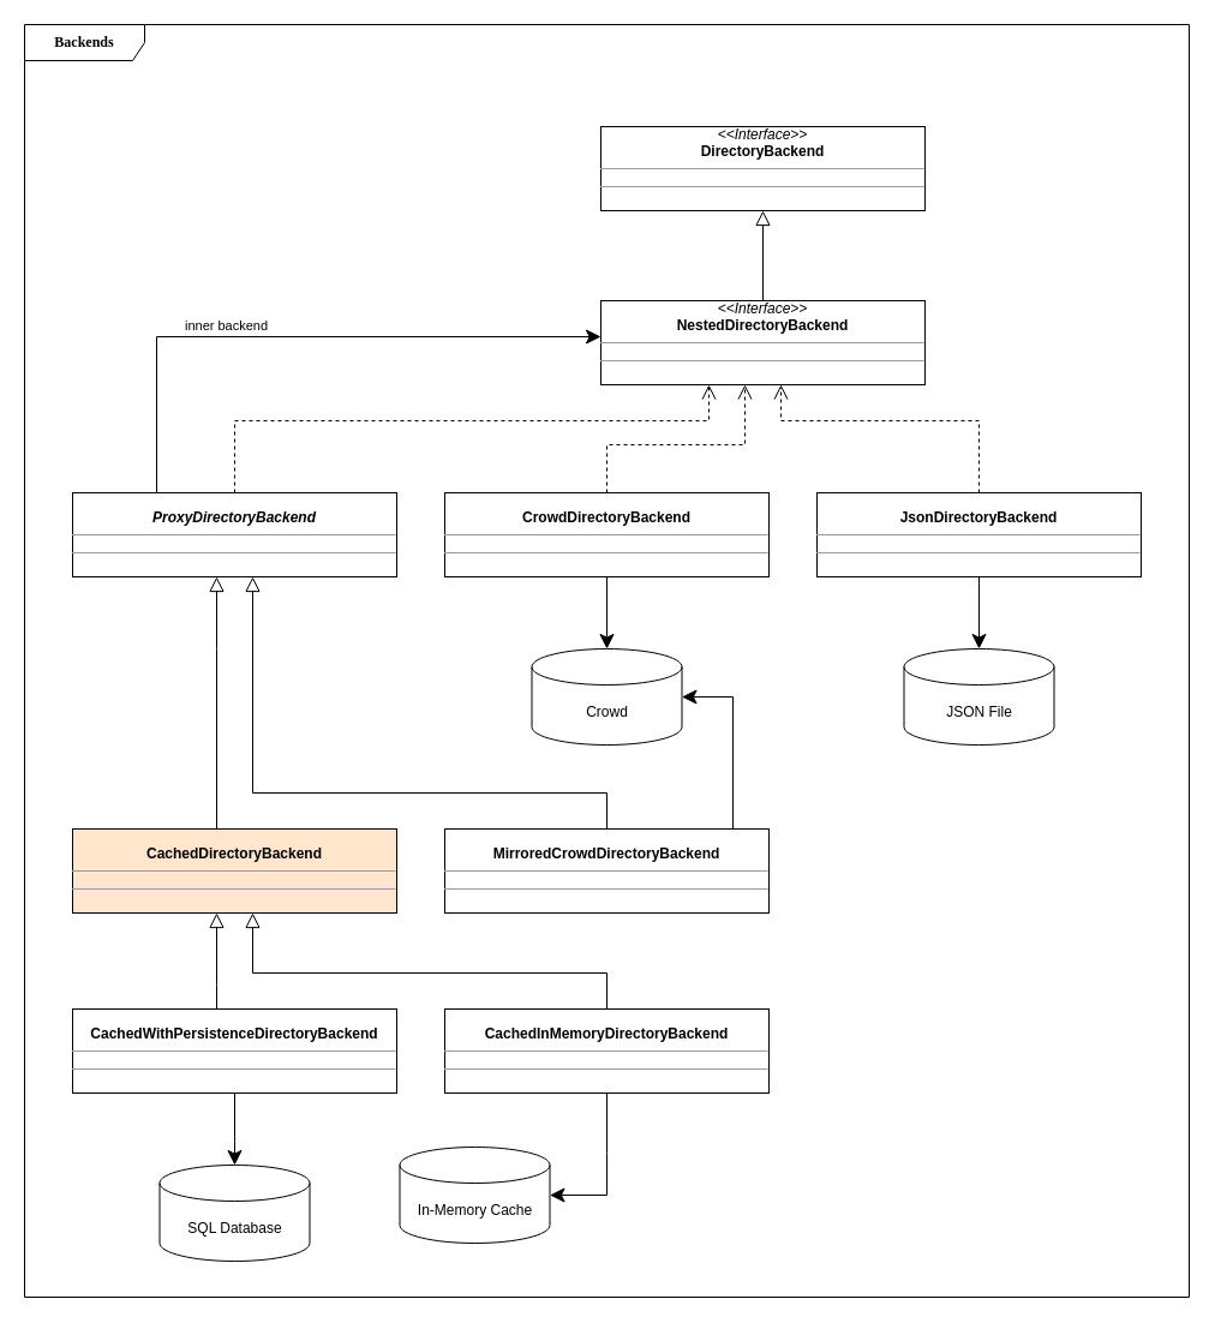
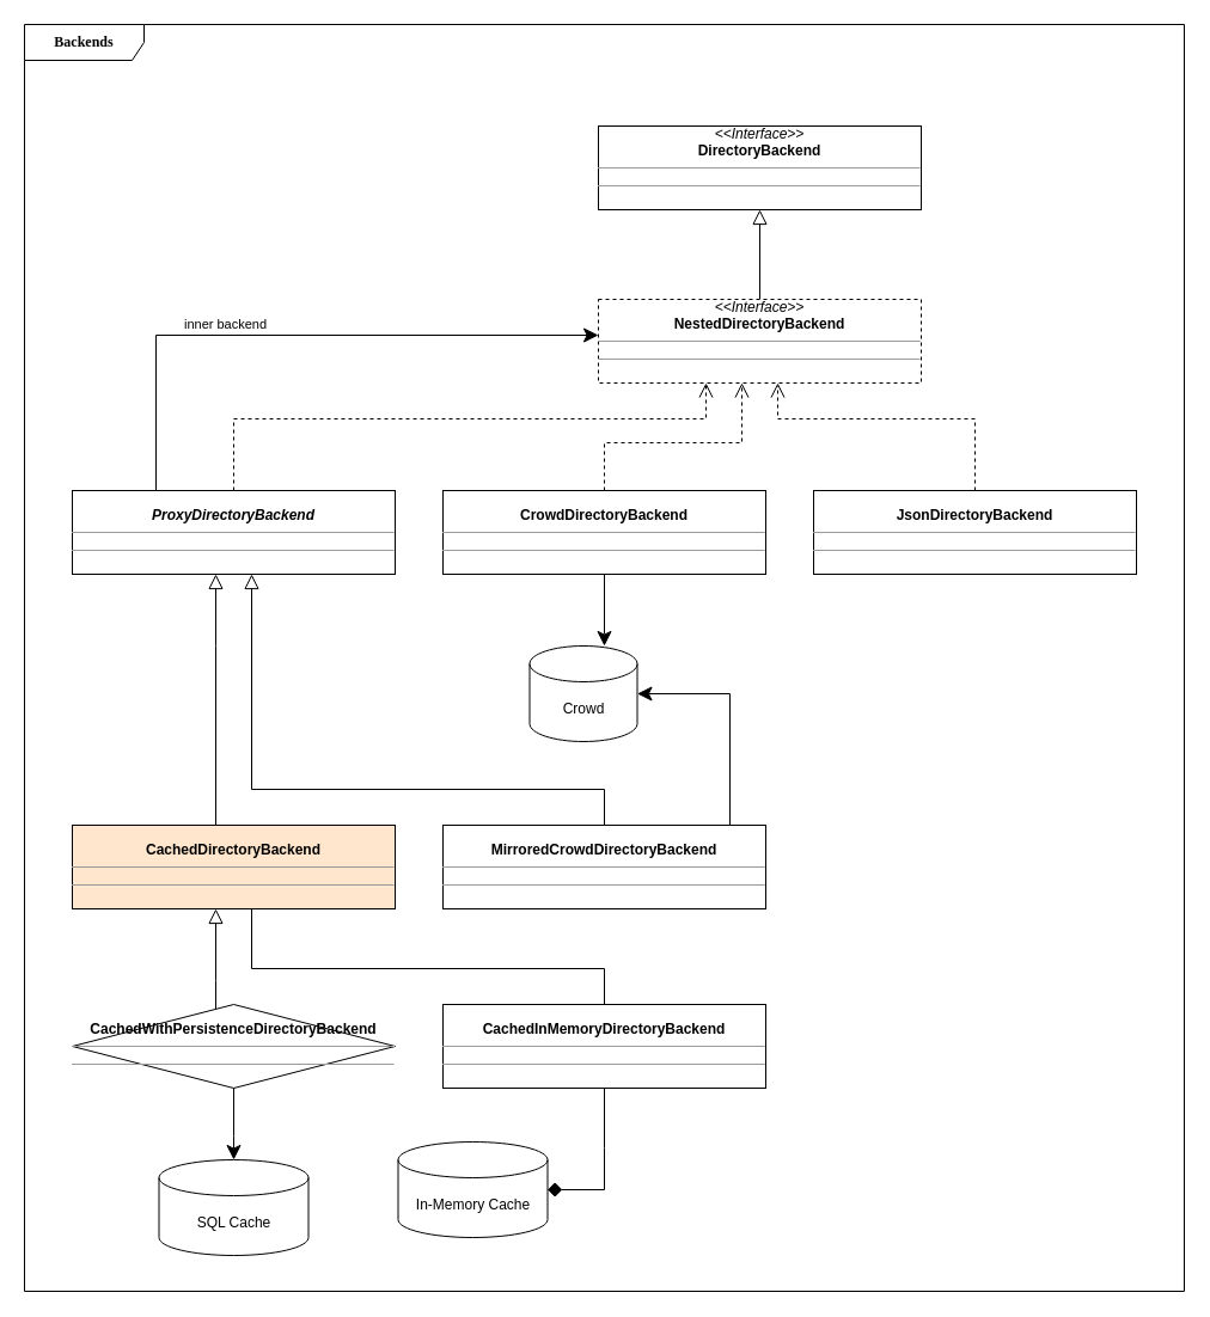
  <mxCell id="0" />
  <mxCell id="1" parent="0" />
  <mxCell id="2" value="&lt;b&gt;&lt;font style=&quot;font-size: 12px&quot;&gt;Backends&lt;/font&gt;&lt;/b&gt;" style="shape=umlFrame;whiteSpace=wrap;html=1;rounded=0;shadow=0;comic=0;labelBackgroundColor=none;strokeWidth=1;fontFamily=Verdana;fontSize=10;align=center;width=100;height=30;" parent="1" vertex="1"><mxGeometry x="20" y="20" width="970" height="1060" as="geometry" /></mxCell>
  <mxCell id="3" style="edgeStyle=orthogonalEdgeStyle;rounded=0;html=1;labelBackgroundColor=none;startFill=0;endArrow=block;endFill=0;endSize=10;fontFamily=Verdana;fontSize=10;" parent="1" source="5" target="6" edge="1"><mxGeometry relative="1" as="geometry"><Array as="points"><mxPoint x="635" y="300" /><mxPoint x="635" y="300" /></Array></mxGeometry></mxCell>
  <mxCell id="4" value="&lt;div style=&quot;text-align: center&quot;&gt;&lt;span&gt;&lt;b&gt;&lt;i&gt;&lt;br&gt;&lt;/i&gt;&lt;/b&gt;&lt;/span&gt;&lt;/div&gt;&lt;div style=&quot;text-align: center&quot;&gt;&lt;span&gt;&lt;b&gt;&lt;i&gt;ProxyDirectoryBackend&lt;/i&gt;&lt;/b&gt;&lt;/span&gt;&lt;/div&gt;&lt;hr size=&quot;1&quot;&gt;&lt;div style=&quot;height: 2px&quot;&gt;&lt;/div&gt;&lt;hr size=&quot;1&quot;&gt;&lt;div style=&quot;height: 2px&quot;&gt;&lt;/div&gt;" style="verticalAlign=top;align=left;overflow=fill;fontSize=12;fontFamily=Helvetica;html=1;" parent="1" vertex="1"><mxGeometry x="60" y="410" width="270" height="70" as="geometry" /></mxCell>
- <mxCell id="5" value="&lt;div style=&quot;text-align: center&quot;&gt;&lt;i&gt;&amp;lt;&amp;lt;Interface&amp;gt;&amp;gt;&lt;/i&gt;&lt;br&gt;&lt;/div&gt;&lt;div style=&quot;text-align: center&quot;&gt;&lt;span&gt;&lt;b&gt;NestedDirectoryBackend&lt;/b&gt;&lt;/span&gt;&lt;/div&gt;&lt;hr size=&quot;1&quot;&gt;&lt;div style=&quot;height: 2px&quot;&gt;&lt;/div&gt;&lt;hr size=&quot;1&quot;&gt;&lt;div style=&quot;height: 2px&quot;&gt;&lt;/div&gt;" style="verticalAlign=top;align=left;overflow=fill;fontSize=12;fontFamily=Helvetica;html=1;" parent="1" vertex="1"><mxGeometry x="500" y="250" width="270" height="70" as="geometry" /></mxCell>
+ <mxCell id="5" value="&lt;div style=&quot;text-align: center&quot;&gt;&lt;i&gt;&amp;lt;&amp;lt;Interface&amp;gt;&amp;gt;&lt;/i&gt;&lt;br&gt;&lt;/div&gt;&lt;div style=&quot;text-align: center&quot;&gt;&lt;span&gt;&lt;b&gt;NestedDirectoryBackend&lt;/b&gt;&lt;/span&gt;&lt;/div&gt;&lt;hr size=&quot;1&quot;&gt;&lt;div style=&quot;height: 2px&quot;&gt;&lt;/div&gt;&lt;hr size=&quot;1&quot;&gt;&lt;div style=&quot;height: 2px&quot;&gt;&lt;/div&gt;" style="verticalAlign=top;align=left;overflow=fill;fontSize=12;fontFamily=Helvetica;html=1;dashed=1;" parent="1" vertex="1"><mxGeometry x="500" y="250" width="270" height="70" as="geometry" /></mxCell>
  <mxCell id="6" value="&lt;div style=&quot;text-align: center&quot;&gt;&lt;i&gt;&amp;lt;&amp;lt;Interface&amp;gt;&amp;gt;&lt;/i&gt;&lt;br&gt;&lt;/div&gt;&lt;div style=&quot;text-align: center&quot;&gt;&lt;span&gt;&lt;b&gt;DirectoryBackend&lt;/b&gt;&lt;/span&gt;&lt;/div&gt;&lt;hr size=&quot;1&quot;&gt;&lt;div style=&quot;height: 2px&quot;&gt;&lt;/div&gt;&lt;hr size=&quot;1&quot;&gt;&lt;div style=&quot;height: 2px&quot;&gt;&lt;/div&gt;" style="verticalAlign=top;align=left;overflow=fill;fontSize=12;fontFamily=Helvetica;html=1;" parent="1" vertex="1"><mxGeometry x="500" y="105" width="270" height="70" as="geometry" /></mxCell>
  <mxCell id="7" value="&lt;div style=&quot;text-align: center&quot;&gt;&lt;span&gt;&lt;b&gt;&lt;i&gt;&lt;br&gt;&lt;/i&gt;&lt;/b&gt;&lt;/span&gt;&lt;/div&gt;&lt;div style=&quot;text-align: center&quot;&gt;&lt;span&gt;&lt;b&gt;MirroredCrowdDirectoryBackend&lt;/b&gt;&lt;/span&gt;&lt;/div&gt;&lt;hr size=&quot;1&quot;&gt;&lt;div style=&quot;height: 2px&quot;&gt;&lt;/div&gt;&lt;hr size=&quot;1&quot;&gt;&lt;div style=&quot;height: 2px&quot;&gt;&lt;/div&gt;" style="verticalAlign=top;align=left;overflow=fill;fontSize=12;fontFamily=Helvetica;html=1;" parent="1" vertex="1"><mxGeometry x="370" y="690" width="270" height="70" as="geometry" /></mxCell>
  <mxCell id="8" value="&lt;div style=&quot;text-align: center&quot;&gt;&lt;b&gt;&lt;br&gt;&lt;/b&gt;&lt;/div&gt;&lt;div style=&quot;text-align: center&quot;&gt;&lt;b&gt;JsonDirectoryBackend&lt;/b&gt;&lt;br&gt;&lt;/div&gt;&lt;hr size=&quot;1&quot;&gt;&lt;div style=&quot;height: 2px&quot;&gt;&lt;/div&gt;&lt;hr size=&quot;1&quot;&gt;&lt;div style=&quot;height: 2px&quot;&gt;&lt;/div&gt;" style="verticalAlign=top;align=left;overflow=fill;fontSize=12;fontFamily=Helvetica;html=1;" parent="1" vertex="1"><mxGeometry x="680" y="410" width="270" height="70" as="geometry" /></mxCell>
  <mxCell id="9" value="&lt;div style=&quot;text-align: center&quot;&gt;&lt;b&gt;&lt;br&gt;&lt;/b&gt;&lt;/div&gt;&lt;div style=&quot;text-align: center&quot;&gt;&lt;span&gt;&lt;b&gt;CrowdDirectoryBackend&lt;/b&gt;&lt;/span&gt;&lt;/div&gt;&lt;hr size=&quot;1&quot;&gt;&lt;div style=&quot;height: 2px&quot;&gt;&lt;/div&gt;&lt;hr size=&quot;1&quot;&gt;&lt;div style=&quot;height: 2px&quot;&gt;&lt;/div&gt;" style="verticalAlign=top;align=left;overflow=fill;fontSize=12;fontFamily=Helvetica;html=1;" parent="1" vertex="1"><mxGeometry x="370" y="410" width="270" height="70" as="geometry" /></mxCell>
  <mxCell id="10" value="&lt;div style=&quot;text-align: center&quot;&gt;&lt;b&gt;&lt;br&gt;&lt;/b&gt;&lt;/div&gt;&lt;div style=&quot;text-align: center&quot;&gt;&lt;b&gt;CachedDirectoryBackend&lt;/b&gt;&lt;br&gt;&lt;/div&gt;&lt;hr size=&quot;1&quot;&gt;&lt;div style=&quot;height: 2px&quot;&gt;&lt;/div&gt;&lt;hr size=&quot;1&quot;&gt;&lt;div style=&quot;height: 2px&quot;&gt;&lt;/div&gt;" style="verticalAlign=top;align=left;overflow=fill;fontSize=12;fontFamily=Helvetica;html=1;fillColor=#ffe6cc;" parent="1" vertex="1"><mxGeometry x="60" y="690" width="270" height="70" as="geometry" /></mxCell>
  <mxCell id="11" value="&lt;div style=&quot;text-align: center&quot;&gt;&lt;span&gt;&lt;b&gt;&lt;i&gt;&lt;br&gt;&lt;/i&gt;&lt;/b&gt;&lt;/span&gt;&lt;/div&gt;&lt;div style=&quot;text-align: center&quot;&gt;&lt;b&gt;CachedInMemoryDirectoryBackend&lt;/b&gt;&lt;/div&gt;&lt;hr size=&quot;1&quot;&gt;&lt;div style=&quot;height: 2px&quot;&gt;&lt;/div&gt;&lt;hr size=&quot;1&quot;&gt;&lt;div style=&quot;height: 2px&quot;&gt;&lt;/div&gt;" style="verticalAlign=top;align=left;overflow=fill;fontSize=12;fontFamily=Helvetica;html=1;" parent="1" vertex="1"><mxGeometry x="370" y="840" width="270" height="70" as="geometry" /></mxCell>
- <mxCell id="12" value="&lt;div style=&quot;text-align: center&quot;&gt;&lt;b&gt;&lt;br&gt;&lt;/b&gt;&lt;/div&gt;&lt;div style=&quot;text-align: center&quot;&gt;&lt;b&gt;CachedWithPersistenceDirectoryBackend&lt;/b&gt;&lt;br&gt;&lt;/div&gt;&lt;hr size=&quot;1&quot;&gt;&lt;div style=&quot;height: 2px&quot;&gt;&lt;/div&gt;&lt;hr size=&quot;1&quot;&gt;&lt;div style=&quot;height: 2px&quot;&gt;&lt;/div&gt;" style="verticalAlign=top;align=left;overflow=fill;fontSize=12;fontFamily=Helvetica;html=1;" parent="1" vertex="1"><mxGeometry x="60" y="840" width="270" height="70" as="geometry" /></mxCell>
+ <mxCell id="12" value="&lt;div style=&quot;text-align: center&quot;&gt;&lt;b&gt;&lt;br&gt;&lt;/b&gt;&lt;/div&gt;&lt;div style=&quot;text-align: center&quot;&gt;&lt;b&gt;CachedWithPersistenceDirectoryBackend&lt;/b&gt;&lt;br&gt;&lt;/div&gt;&lt;hr size=&quot;1&quot;&gt;&lt;div style=&quot;height: 2px&quot;&gt;&lt;/div&gt;&lt;hr size=&quot;1&quot;&gt;&lt;div style=&quot;height: 2px&quot;&gt;&lt;/div&gt;" style="rhombus;verticalAlign=top;align=left;overflow=fill;fontSize=12;fontFamily=Helvetica;html=1;" parent="1" vertex="1"><mxGeometry x="60" y="840" width="270" height="70" as="geometry" /></mxCell>
  <mxCell id="13" style="edgeStyle=orthogonalEdgeStyle;rounded=0;html=1;dashed=1;labelBackgroundColor=none;startFill=0;endArrow=open;endFill=0;endSize=10;fontFamily=Verdana;fontSize=10;" parent="1" source="4" target="5" edge="1"><mxGeometry relative="1" as="geometry"><Array as="points"><mxPoint x="195" y="350" /><mxPoint x="590" y="350" /></Array><mxPoint x="610" y="420" as="sourcePoint" /><mxPoint x="370" y="295" as="targetPoint" /></mxGeometry></mxCell>
  <mxCell id="14" style="edgeStyle=orthogonalEdgeStyle;rounded=0;html=1;dashed=1;labelBackgroundColor=none;startFill=0;endArrow=open;endFill=0;endSize=10;fontFamily=Verdana;fontSize=10;" parent="1" source="9" target="5" edge="1"><mxGeometry relative="1" as="geometry"><Array as="points"><mxPoint x="505" y="370" /><mxPoint x="620" y="370" /></Array><mxPoint x="205" y="410" as="sourcePoint" /><mxPoint x="645" y="350" as="targetPoint" /></mxGeometry></mxCell>
  <mxCell id="15" style="edgeStyle=orthogonalEdgeStyle;rounded=0;html=1;dashed=1;labelBackgroundColor=none;startFill=0;endArrow=open;endFill=0;endSize=10;fontFamily=Verdana;fontSize=10;" parent="1" source="8" target="5" edge="1"><mxGeometry relative="1" as="geometry"><Array as="points"><mxPoint x="815" y="350" /><mxPoint x="650" y="350" /></Array><mxPoint x="490" y="410" as="sourcePoint" /><mxPoint x="655" y="350" as="targetPoint" /></mxGeometry></mxCell>
  <mxCell id="16" style="edgeStyle=orthogonalEdgeStyle;rounded=0;html=1;labelBackgroundColor=none;startFill=0;endArrow=classic;endFill=1;endSize=10;fontFamily=Verdana;fontSize=10;" parent="1" source="4" target="5" edge="1"><mxGeometry relative="1" as="geometry"><Array as="points"><mxPoint x="130" y="280" /></Array><mxPoint x="770" y="290" as="sourcePoint" /><mxPoint x="750" y="270" as="targetPoint" /></mxGeometry></mxCell>
  <mxCell id="17" value="inner backend" style="edgeLabel;html=1;align=center;verticalAlign=middle;resizable=0;points=[];" parent="16" vertex="1" connectable="0"><mxGeometry x="-0.252" y="3" relative="1" as="geometry"><mxPoint y="-7" as="offset" /></mxGeometry></mxCell>
- <mxCell id="18" value="Crowd" style="shape=cylinder3;whiteSpace=wrap;html=1;boundedLbl=1;backgroundOutline=1;size=15;" parent="1" vertex="1"><mxGeometry x="442.5" y="540" width="125" height="80" as="geometry" /></mxCell>
+ <mxCell id="18" value="Crowd" style="shape=cylinder3;whiteSpace=wrap;html=1;boundedLbl=1;backgroundOutline=1;size=15;" parent="1" vertex="1"><mxGeometry x="442.5" y="540" width="90" height="80" as="geometry" /></mxCell>
  <mxCell id="19" style="edgeStyle=orthogonalEdgeStyle;rounded=0;html=1;labelBackgroundColor=none;startFill=0;endArrow=classic;endFill=1;endSize=10;fontFamily=Verdana;fontSize=10;" parent="1" source="9" target="18" edge="1"><mxGeometry relative="1" as="geometry"><Array as="points"><mxPoint x="505" y="530" /><mxPoint x="505" y="530" /></Array><mxPoint x="140" y="420" as="sourcePoint" /><mxPoint x="510" y="290" as="targetPoint" /></mxGeometry></mxCell>
- <mxCell id="20" value="JSON File" style="shape=cylinder3;whiteSpace=wrap;html=1;boundedLbl=1;backgroundOutline=1;size=15;" parent="1" vertex="1"><mxGeometry x="752.5" y="540" width="125" height="80" as="geometry" /></mxCell>
- <mxCell id="21" style="edgeStyle=orthogonalEdgeStyle;rounded=0;html=1;labelBackgroundColor=none;startFill=0;endArrow=classic;endFill=1;endSize=10;fontFamily=Verdana;fontSize=10;" parent="1" source="8" target="20" edge="1"><mxGeometry relative="1" as="geometry"><Array as="points"><mxPoint x="815" y="580" /></Array><mxPoint x="825" y="490" as="sourcePoint" /><mxPoint x="825" y="580" as="targetPoint" /></mxGeometry></mxCell>
  <mxCell id="22" style="edgeStyle=orthogonalEdgeStyle;rounded=0;html=1;labelBackgroundColor=none;startFill=0;endArrow=classic;endFill=1;endSize=10;fontFamily=Verdana;fontSize=10;" parent="1" source="7" target="18" edge="1"><mxGeometry relative="1" as="geometry"><Array as="points"><mxPoint x="610" y="580" /></Array><mxPoint x="515" y="490" as="sourcePoint" /><mxPoint x="515" y="540" as="targetPoint" /></mxGeometry></mxCell>
  <mxCell id="23" style="edgeStyle=orthogonalEdgeStyle;rounded=0;html=1;labelBackgroundColor=none;startFill=0;endArrow=block;endFill=0;endSize=10;fontFamily=Verdana;fontSize=10;" parent="1" source="10" target="4" edge="1"><mxGeometry relative="1" as="geometry"><Array as="points"><mxPoint x="180" y="540" /><mxPoint x="180" y="540" /></Array><mxPoint x="645" y="260" as="sourcePoint" /><mxPoint x="645" y="185" as="targetPoint" /></mxGeometry></mxCell>
  <mxCell id="24" style="edgeStyle=orthogonalEdgeStyle;rounded=0;html=1;labelBackgroundColor=none;startFill=0;endArrow=block;endFill=0;endSize=10;fontFamily=Verdana;fontSize=10;" parent="1" source="7" target="4" edge="1"><mxGeometry relative="1" as="geometry"><Array as="points"><mxPoint x="505" y="660" /><mxPoint x="210" y="660" /></Array><mxPoint x="205" y="680" as="sourcePoint" /><mxPoint x="205" y="490" as="targetPoint" /></mxGeometry></mxCell>
  <mxCell id="25" style="edgeStyle=orthogonalEdgeStyle;rounded=0;html=1;labelBackgroundColor=none;startFill=0;endArrow=block;endFill=0;endSize=10;fontFamily=Verdana;fontSize=10;" parent="1" source="12" target="10" edge="1"><mxGeometry relative="1" as="geometry"><Array as="points"><mxPoint x="180" y="820" /><mxPoint x="180" y="820" /></Array><mxPoint x="190" y="700" as="sourcePoint" /><mxPoint x="190" y="510" as="targetPoint" /></mxGeometry></mxCell>
- <mxCell id="26" style="edgeStyle=orthogonalEdgeStyle;rounded=0;html=1;labelBackgroundColor=none;startFill=0;endArrow=block;endFill=0;endSize=10;fontFamily=Verdana;fontSize=10;" parent="1" source="11" target="10" edge="1"><mxGeometry relative="1" as="geometry"><Array as="points"><mxPoint x="505" y="810" /><mxPoint x="210" y="810" /></Array><mxPoint x="205" y="880" as="sourcePoint" /><mxPoint x="205" y="770" as="targetPoint" /></mxGeometry></mxCell>
- <mxCell id="27" value="SQL Database" style="shape=cylinder3;whiteSpace=wrap;html=1;boundedLbl=1;backgroundOutline=1;size=15;" parent="1" vertex="1"><mxGeometry x="132.5" y="970" width="125" height="80" as="geometry" /></mxCell>
+ <mxCell id="26" style="edgeStyle=orthogonalEdgeStyle;rounded=0;html=1;labelBackgroundColor=none;startFill=0;endArrow=none;endFill=0;endSize=10;fontFamily=Verdana;fontSize=10;" parent="1" source="11" target="10" edge="1"><mxGeometry relative="1" as="geometry"><Array as="points"><mxPoint x="505" y="810" /><mxPoint x="210" y="810" /></Array><mxPoint x="205" y="880" as="sourcePoint" /><mxPoint x="205" y="770" as="targetPoint" /></mxGeometry></mxCell>
+ <mxCell id="27" value="SQL Cache" style="shape=cylinder3;whiteSpace=wrap;html=1;boundedLbl=1;backgroundOutline=1;size=15;" parent="1" vertex="1"><mxGeometry x="132.5" y="970" width="125" height="80" as="geometry" /></mxCell>
  <mxCell id="28" style="edgeStyle=orthogonalEdgeStyle;rounded=0;html=1;labelBackgroundColor=none;startFill=0;endArrow=classic;endFill=1;endSize=10;fontFamily=Verdana;fontSize=10;" parent="1" source="12" target="27" edge="1"><mxGeometry relative="1" as="geometry"><Array as="points"><mxPoint x="195" y="950" /><mxPoint x="195" y="950" /></Array><mxPoint x="593" y="700" as="sourcePoint" /><mxPoint x="593" y="650" as="targetPoint" /></mxGeometry></mxCell>
  <mxCell id="29" value="In-Memory Cache" style="shape=cylinder3;whiteSpace=wrap;html=1;boundedLbl=1;backgroundOutline=1;size=15;" parent="1" vertex="1"><mxGeometry x="332.5" y="955" width="125" height="80" as="geometry" /></mxCell>
- <mxCell id="30" style="edgeStyle=orthogonalEdgeStyle;rounded=0;html=1;labelBackgroundColor=none;startFill=0;endArrow=classic;endFill=1;endSize=10;fontFamily=Verdana;fontSize=10;" parent="1" source="11" target="29" edge="1"><mxGeometry relative="1" as="geometry"><Array as="points"><mxPoint x="505" y="960" /><mxPoint x="505" y="960" /></Array><mxPoint x="205" y="920" as="sourcePoint" /><mxPoint x="205" y="980" as="targetPoint" /></mxGeometry></mxCell>
+ <mxCell id="30" style="edgeStyle=orthogonalEdgeStyle;rounded=0;html=1;labelBackgroundColor=none;startFill=0;endArrow=diamond;endFill=1;endSize=10;fontFamily=Verdana;fontSize=10;" parent="1" source="11" target="29" edge="1"><mxGeometry relative="1" as="geometry"><Array as="points"><mxPoint x="505" y="960" /><mxPoint x="505" y="960" /></Array><mxPoint x="205" y="920" as="sourcePoint" /><mxPoint x="205" y="980" as="targetPoint" /></mxGeometry></mxCell>
